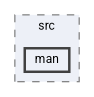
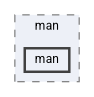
  digraph {
    compound=true
    fontname=Roboto
    n1 [color=grey25 fillcolor="#edf0f7" fontname=Roboto fontsize=10 height=0.2 label=man shape=box style="filled,bold" width=0.4]
    subgraph cluster_1 {
      bgcolor="#edf0f7"
      fontsize=10
-     label=src
+     label=man
      pencolor=grey50
      style="filled,dashed"
      n1
    }
  }
